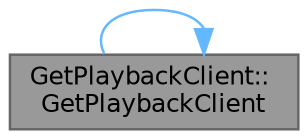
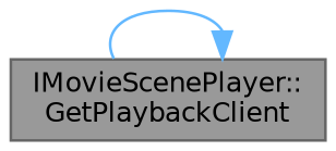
  digraph {
    rankdir=LR
-   n1 [color=gray40 fillcolor=grey60 fontcolor=black fontname=Helvetica fontsize=10 height=0.2 label="GetPlaybackClient::\lGetPlaybackClient" shape=box style=filled width=0.4]
+   n1 [color=gray40 fillcolor=grey60 fontcolor=black fontname=Helvetica fontsize=10 height=0.2 label="IMovieScenePlayer::\lGetPlaybackClient" shape=box style=filled width=0.4]
    n1 -> n1 [color=steelblue1 fontname=Helvetica fontsize=10 labelfontname=Helvetica labelfontsize=10 style=solid]
  }
